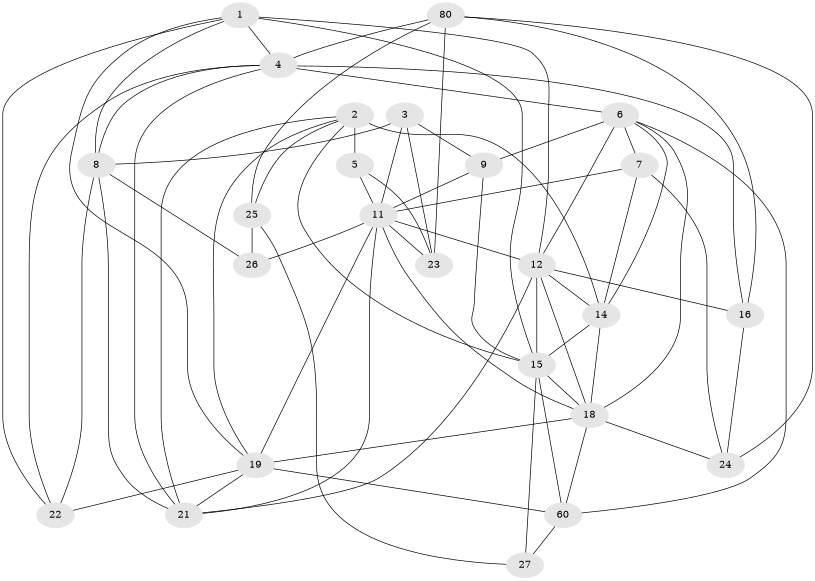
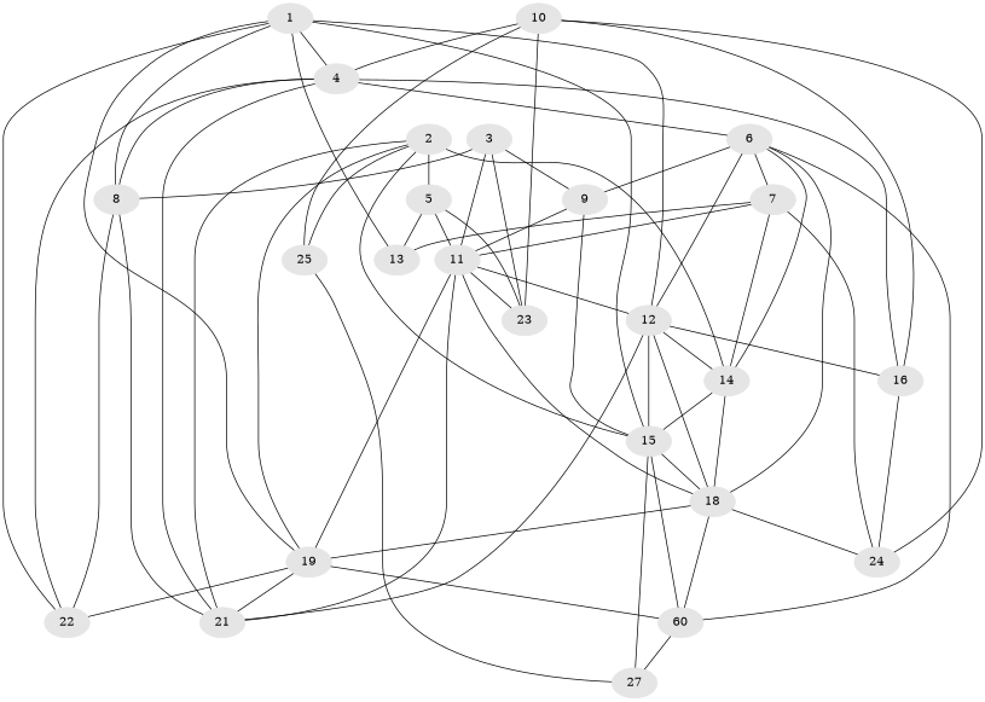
  graph {
    node [color=gray90 style=filled]
    edge [weight=1.0]
    1
    4
    8
    12
+   13
    15
    19
    22
    21
    6
    16
-   26
    14
    18
    n15 [label=60]
    27
    2
    5
    25
    11
    23
    3
    9
    7
    24
-   10 [label=80]
+   10
    1 -- 4
    1 -- 8
    1 -- 12
+   1 -- 13 [weight=2.0]
    1 -- 15
    1 -- 19
    1 -- 22
    4 -- 8 [weight=2.0]
    4 -- 22
    4 -- 21 [weight=2.0]
    4 -- 6 [weight=2.0]
    4 -- 16
    8 -- 22
    8 -- 21
-   8 -- 26
    12 -- 15 [weight=2.0]
    12 -- 21 [weight=2.0]
    12 -- 16
    12 -- 14
    12 -- 18
    15 -- 18
    15 -- n15
    15 -- 27 [weight=2.0]
    19 -- 22
    19 -- 21
    19 -- n15 [weight=2.0]
    6 -- 12
    6 -- 14
    6 -- 18
    6 -- n15
    6 -- 9
    6 -- 7
    16 -- 24
    14 -- 15
    14 -- 18
    18 -- 19
    18 -- n15
    18 -- 24
    n15 -- 27
    2 -- 15
    2 -- 19
    2 -- 21
    2 -- 14 [weight=5.0]
    2 -- 5
    2 -- 25
+   5 -- 13
    5 -- 11
    5 -- 23
-   25 -- 26
    25 -- 27
    11 -- 12
    11 -- 19
    11 -- 21
-   11 -- 26
    11 -- 18
    11 -- 23
    3 -- 8 [weight=2.0]
    3 -- 11
    3 -- 23
    3 -- 9
    9 -- 15
    9 -- 11
+   7 -- 13
    7 -- 14
    7 -- 11 [weight=2.0]
    7 -- 24
    10 -- 4
    10 -- 16
    10 -- 25
    10 -- 23
    10 -- 24
  }
